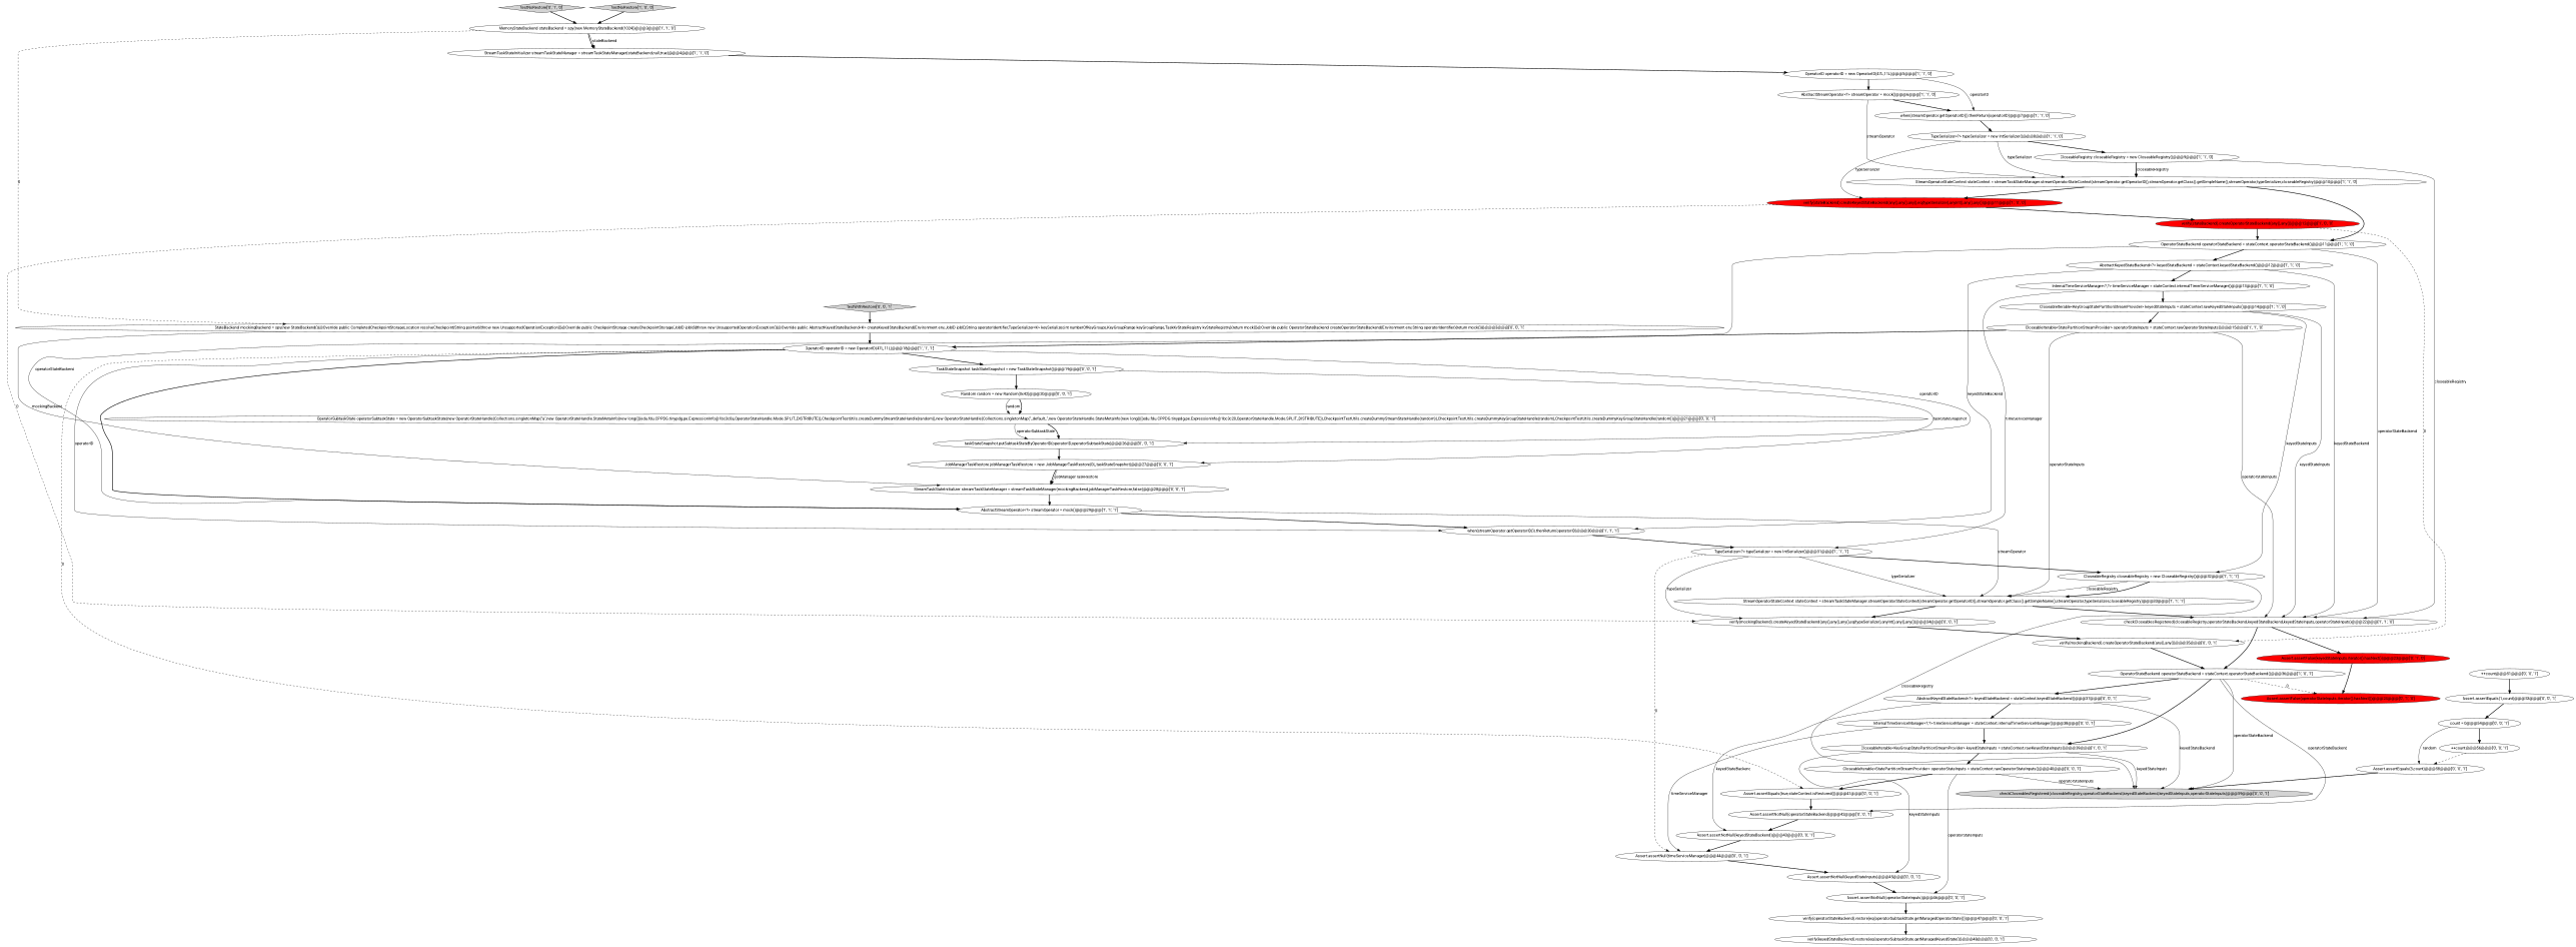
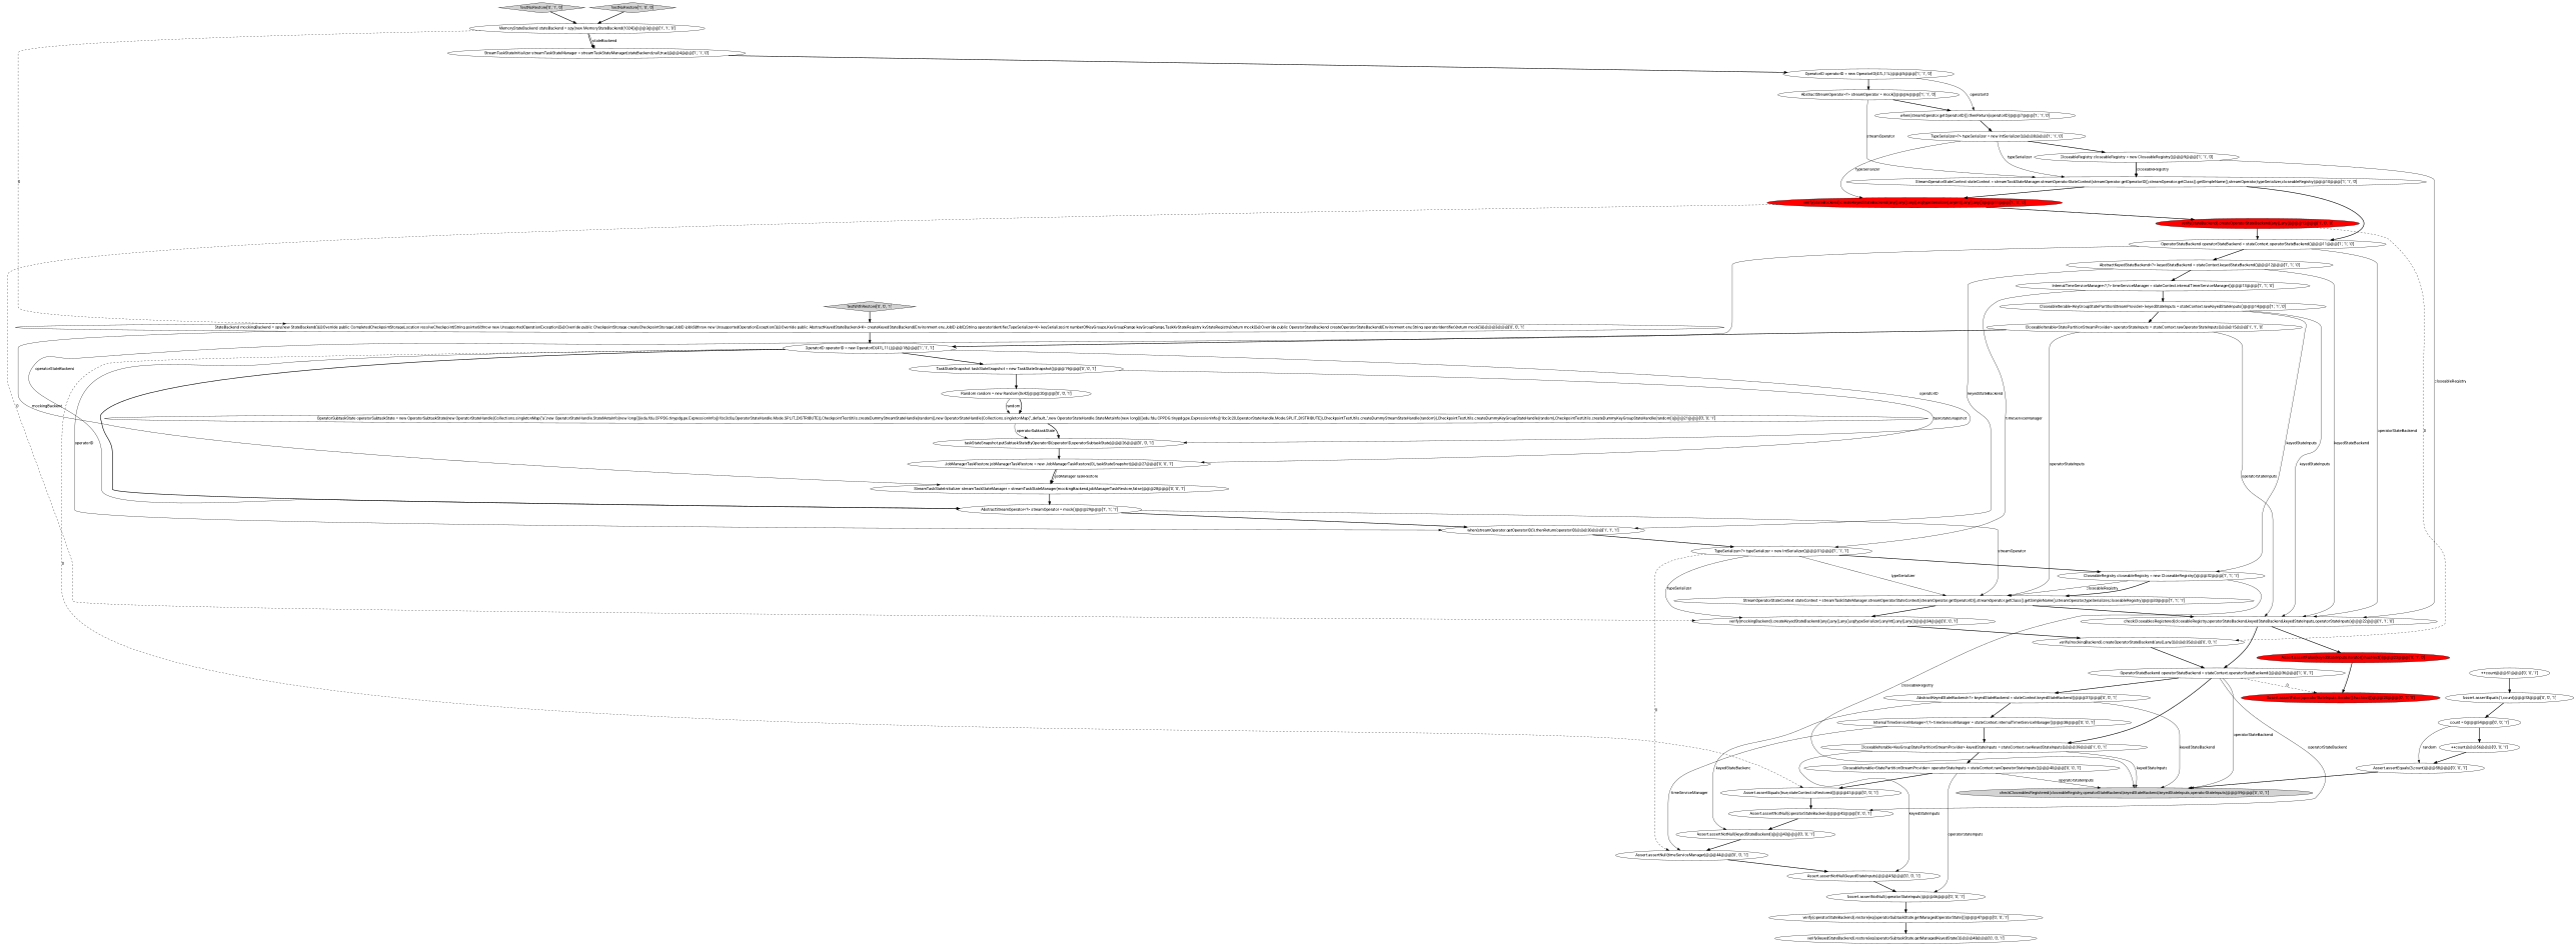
  digraph {
    fontname=Roboto
    node [fillcolor=white fontname=Roboto shape=ellipse style=filled]
    edge [fontname=Roboto style=bold]
    n1 [label="AbstractKeyedStateBackend<?> keyedStateBackend = stateContext.keyedStateBackend()@@@12@@@['1', '1', '0']"]
    n2 [label="when(streamOperator.getOperatorID()).thenReturn(operatorID)@@@30@@@['1', '1', '1']"]
    n3 [label="checkCloseablesRegistered(closeableRegistry,operatorStateBackend,keyedStateBackend,keyedStateInputs,operatorStateInputs)@@@22@@@['1', '1', '0']"]
    n4 [label="InternalTimeServiceManager<?,?> timeServiceManager = stateContext.internalTimerServiceManager()@@@13@@@['1', '1', '0']"]
    n5 [label="TypeSerializer<?> typeSerializer = new IntSerializer()@@@31@@@['1', '1', '1']"]
    n6 [label="OperatorStateBackend operatorStateBackend = stateContext.operatorStateBackend()@@@36@@@['1', '0', '1']"]
    n7 [fillcolor=red label="Assert.assertFalse(keyedStateInputs.iterator().hasNext())@@@23@@@['0', '1', '0']"]
    n8 [label="CloseableIterable<KeyGroupStatePartitionStreamProvider> keyedStateInputs = stateContext.rawKeyedStateInputs()@@@14@@@['1', '1', '0']"]
    n9 [label="MemoryStateBackend stateBackend = spy(new MemoryStateBackend(1024))@@@3@@@['1', '1', '0']"]
    n10 [label="StateBackend mockingBackend = spy(new StateBackend(){@Override public CompletedCheckpointStorageLocation resolveCheckpoint(String pointer){throw new UnsupportedOperationException()}@Override public CheckpointStorage createCheckpointStorage(JobID jobId){throw new UnsupportedOperationException()}@Override public AbstractKeyedStateBackend<K> createKeyedStateBackend(Environment env,JobID jobID,String operatorIdentifier,TypeSerializer<K> keySerializer,int numberOfKeyGroups,KeyGroupRange keyGroupRange,TaskKvStateRegistry kvStateRegistry){return mock()}@Override public OperatorStateBackend createOperatorStateBackend(Environment env,String operatorIdentifier){return mock()}})@@@3@@@['0', '0', '1']"]
    n11 [label="StreamTaskStateInitializer streamTaskStateManager = streamTaskStateManager(stateBackend,null,true)@@@4@@@['1', '1', '0']"]
    n12 [label="StreamTaskStateInitializer streamTaskStateManager = streamTaskStateManager(mockingBackend,jobManagerTaskRestore,false)@@@28@@@['0', '0', '1']"]
    n13 [label="OperatorID operatorID = new OperatorID(47L,11L)@@@18@@@['1', '1', '1']"]
    n14 [label="OperatorID operatorID = new OperatorID(47L,11L)@@@5@@@['1', '1', '0']"]
    n15 [label="Assert.assertNull(timeServiceManager)@@@44@@@['0', '0', '1']"]
    n16 [label="CloseableRegistry closeableRegistry = new CloseableRegistry()@@@32@@@['1', '1', '1']"]
    n17 [label="StreamOperatorStateContext stateContext = streamTaskStateManager.streamOperatorStateContext(streamOperator.getOperatorID(),streamOperator.getClass().getSimpleName(),streamOperator,typeSerializer,closeableRegistry)@@@33@@@['1', '1', '1']"]
    n18 [label="verify(mockingBackend).createKeyedStateBackend(any(),any(),any(),eq(typeSerializer),anyInt(),any(),any())@@@34@@@['0', '0', '1']"]
    n19 [label="Assert.assertNotNull(keyedStateInputs)@@@45@@@['0', '0', '1']"]
    n20 [fillcolor=lightgray label="checkCloseablesRegistered(closeableRegistry,operatorStateBackend,keyedStateBackend,keyedStateInputs,operatorStateInputs)@@@59@@@['0', '0', '1']"]
    n21 [label="verify(mockingBackend).createOperatorStateBackend(any(),any())@@@35@@@['0', '0', '1']"]
    n22 [label="AbstractStreamOperator<?> streamOperator = mock()@@@29@@@['1', '1', '1']"]
    n23 [label="Assert.assertEquals(true,stateContext.isRestored())@@@41@@@['0', '0', '1']"]
    n24 [label="taskStateSnapshot.putSubtaskStateByOperatorID(operatorID,operatorSubtaskState)@@@26@@@['0', '0', '1']"]
    n25 [label="TaskStateSnapshot taskStateSnapshot = new TaskStateSnapshot()@@@19@@@['0', '0', '1']"]
    n26 [label="Assert.assertNotNull(operatorStateInputs)@@@46@@@['0', '0', '1']"]
    n27 [label="Assert.assertNotNull(keyedStateBackend)@@@43@@@['0', '0', '1']"]
    n28 [label="OperatorStateBackend operatorStateBackend = stateContext.operatorStateBackend()@@@11@@@['1', '1', '0']"]
    n29 [label="Assert.assertNotNull(operatorStateBackend)@@@42@@@['0', '0', '1']"]
    n30 [label="StreamOperatorStateContext stateContext = streamTaskStateManager.streamOperatorStateContext(streamOperator.getOperatorID(),streamOperator.getClass().getSimpleName(),streamOperator,typeSerializer,closeableRegistry)@@@10@@@['1', '1', '0']"]
    n31 [fillcolor=red label="verify(stateBackend).createKeyedStateBackend(any(),any(),any(),eq(typeSerializer),anyInt(),any(),any())@@@11@@@['1', '0', '0']"]
    n32 [fillcolor=red label="verify(stateBackend).createOperatorStateBackend(any(),any())@@@12@@@['1', '0', '0']"]
    n33 [label="CloseableIterable<KeyGroupStatePartitionStreamProvider> keyedStateInputs = stateContext.rawKeyedStateInputs()@@@39@@@['1', '0', '1']"]
    n34 [fillcolor=red label="Assert.assertFalse(operatorStateInputs.iterator().hasNext())@@@24@@@['0', '1', '0']"]
    n35 [label="AbstractKeyedStateBackend<?> keyedStateBackend = stateContext.keyedStateBackend()@@@37@@@['0', '0', '1']"]
    n36 [label="InternalTimeServiceManager<?,?> timeServiceManager = stateContext.internalTimerServiceManager()@@@38@@@['0', '0', '1']"]
    n37 [label="CloseableIterable<StatePartitionStreamProvider> operatorStateInputs = stateContext.rawOperatorStateInputs()@@@40@@@['0', '0', '1']"]
    n38 [label="Random random = new Random(0x42)@@@20@@@['0', '0', '1']"]
    n39 [label="OperatorSubtaskState operatorSubtaskState = new OperatorSubtaskState(new OperatorStateHandle(Collections.singletonMap(\"a\",new OperatorStateHandle.StateMetaInfo(new long((((edu.fdu.CPPDG.tinypdg.pe.ExpressionInfo@1bc3c0a,OperatorStateHandle.Mode.SPLIT_DISTRIBUTE)),CheckpointTestUtils.createDummyStreamStateHandle(random)),new OperatorStateHandle(Collections.singletonMap(\"_default_\",new OperatorStateHandle.StateMetaInfo(new long((((edu.fdu.CPPDG.tinypdg.pe.ExpressionInfo@1bc3c20,OperatorStateHandle.Mode.SPLIT_DISTRIBUTE)),CheckpointTestUtils.createDummyStreamStateHandle(random)),CheckpointTestUtils.createDummyKeyGroupStateHandle(random),CheckpointTestUtils.createDummyKeyGroupStateHandle(random))@@@21@@@['0', '0', '1']"]
    n40 [label="when(streamOperator.getOperatorID()).thenReturn(operatorID)@@@7@@@['1', '1', '0']"]
    n41 [label="TypeSerializer<?> typeSerializer = new IntSerializer()@@@8@@@['1', '1', '0']"]
    n42 [label="CloseableRegistry closeableRegistry = new CloseableRegistry()@@@9@@@['1', '1', '0']"]
    n43 [label="CloseableIterable<StatePartitionStreamProvider> operatorStateInputs = stateContext.rawOperatorStateInputs()@@@15@@@['1', '1', '0']"]
    n44 [label="verify(operatorStateBackend).restore(eq(operatorSubtaskState.getManagedOperatorState()))@@@47@@@['0', '0', '1']"]
    n45 [label="verify(keyedStateBackend).restore(eq(operatorSubtaskState.getManagedKeyedState()))@@@48@@@['0', '0', '1']"]
    n46 [label="AbstractStreamOperator<?> streamOperator = mock()@@@6@@@['1', '1', '0']"]
    n47 [label="count = 0@@@54@@@['0', '0', '1']"]
    n48 [label="++count@@@56@@@['0', '0', '1']"]
    n49 [label="Assert.assertEquals(3,count)@@@58@@@['0', '0', '1']"]
    n50 [label="Assert.assertEquals(1,count)@@@53@@@['0', '0', '1']"]
    n51 [fillcolor=lightgray label="testNoRestore['0', '1', '0']" shape=diamond]
    n52 [label="JobManagerTaskRestore jobManagerTaskRestore = new JobManagerTaskRestore(0L,taskStateSnapshot)@@@27@@@['0', '0', '1']"]
    n53 [fillcolor=lightgray label="testWithRestore['0', '0', '1']" shape=diamond]
    n54 [label="++count@@@51@@@['0', '0', '1']"]
    n55 [fillcolor=lightgray label="testNoRestore['1', '0', '0']" shape=diamond]
    n1 -> n2 [label=keyedStateBackend style=solid]
    n1 -> n3 [label=keyedStateBackend style=solid]
    n1 -> n4
    n2 -> n5
    n3 -> n6
    n3 -> n7
    n4 -> n5 [label=timeServiceManager style=solid]
    n4 -> n8
    n5 -> n15 [label=0 style=dashed]
    n5 -> n16
    n5 -> n17 [label=typeSerializer style=solid]
    n5 -> n18 [label=typeSerializer style=solid]
    n6 -> n20 [label=operatorStateBackend style=solid]
    n6 -> n29 [label=operatorStateBackend style=solid]
    n6 -> n33
    n6 -> n34 [label=0 style=dashed]
    n6 -> n35
    n7 -> n34
    n8 -> n3 [label=keyedStateInputs style=solid]
    n8 -> n16 [label=keyedStateInputs style=solid]
    n8 -> n43
    n9 -> n10 [label=0 style=dashed]
    n9 -> n11
    n9 -> n11 [label=stateBackend style=solid]
    n10 -> n12 [label=mockingBackend style=solid]
    n10 -> n13
    n11 -> n14
    n12 -> n22
    n13 -> n2 [label=operatorID style=solid]
    n13 -> n22
    n13 -> n23 [label=0 style=dashed]
    n13 -> n24 [label=operatorID style=solid]
    n13 -> n25
    n14 -> n40 [label=operatorID style=solid]
    n14 -> n46
    n15 -> n19
    n16 -> n17 [label=closeableRegistry style=solid]
    n16 -> n17
    n16 -> n20 [label=closeableRegistry style=solid]
    n17 -> n3
    n17 -> n18
    n18 -> n21
    n19 -> n26
    n21 -> n6
    n22 -> n2
    n22 -> n17 [label=streamOperator style=solid]
    n23 -> n29
    n24 -> n52
    n25 -> n38
    n25 -> n52 [label=taskStateSnapshot style=solid]
    n26 -> n44
    n27 -> n15
    n28 -> n1
    n28 -> n3 [label=operatorStateBackend style=solid]
    n28 -> n22 [label=operatorStateBackend style=solid]
    n29 -> n27
    n30 -> n28
    n30 -> n31
    n31 -> n18 [label=0 style=dashed]
    n31 -> n32
    n32 -> n21 [label=0 style=dashed]
    n32 -> n28
    n33 -> n19 [label=keyedStateInputs style=solid]
    n33 -> n20 [label=keyedStateInputs style=solid]
    n33 -> n37
    n35 -> n20 [label=keyedStateBackend style=solid]
    n35 -> n27 [label=keyedStateBackend style=solid]
    n35 -> n36
    n36 -> n15 [label=timeServiceManager style=solid]
    n36 -> n33
    n37 -> n20 [label=operatorStateInputs style=solid]
    n37 -> n23
    n37 -> n26 [label=operatorStateInputs style=solid]
    n38 -> n39
    n38 -> n39 [label=random style=solid]
    n39 -> n24 [label=operatorSubtaskState style=solid]
    n39 -> n24
    n40 -> n41
    n41 -> n30 [label=typeSerializer style=solid]
    n41 -> n31 [label=typeSerializer style=solid]
    n41 -> n42
    n42 -> n3 [label=closeableRegistry style=solid]
    n42 -> n30
    n42 -> n30 [label=closeableRegistry style=solid]
    n43 -> n3 [label=operatorStateInputs style=solid]
    n43 -> n13
    n43 -> n17 [label=operatorStateInputs style=solid]
    n44 -> n45
    n46 -> n30 [label=streamOperator style=solid]
    n46 -> n40
    n47 -> n48
    n47 -> n49 [label=random style=solid]
-   n48 -> n49 [style=dashed]
+   n48 -> n49
    n49 -> n20
    n50 -> n47
    n51 -> n9
    n52 -> n12
    n52 -> n12 [label=jobManagerTaskRestore style=solid]
    n53 -> n10
    n54 -> n50
    n55 -> n9
  }
